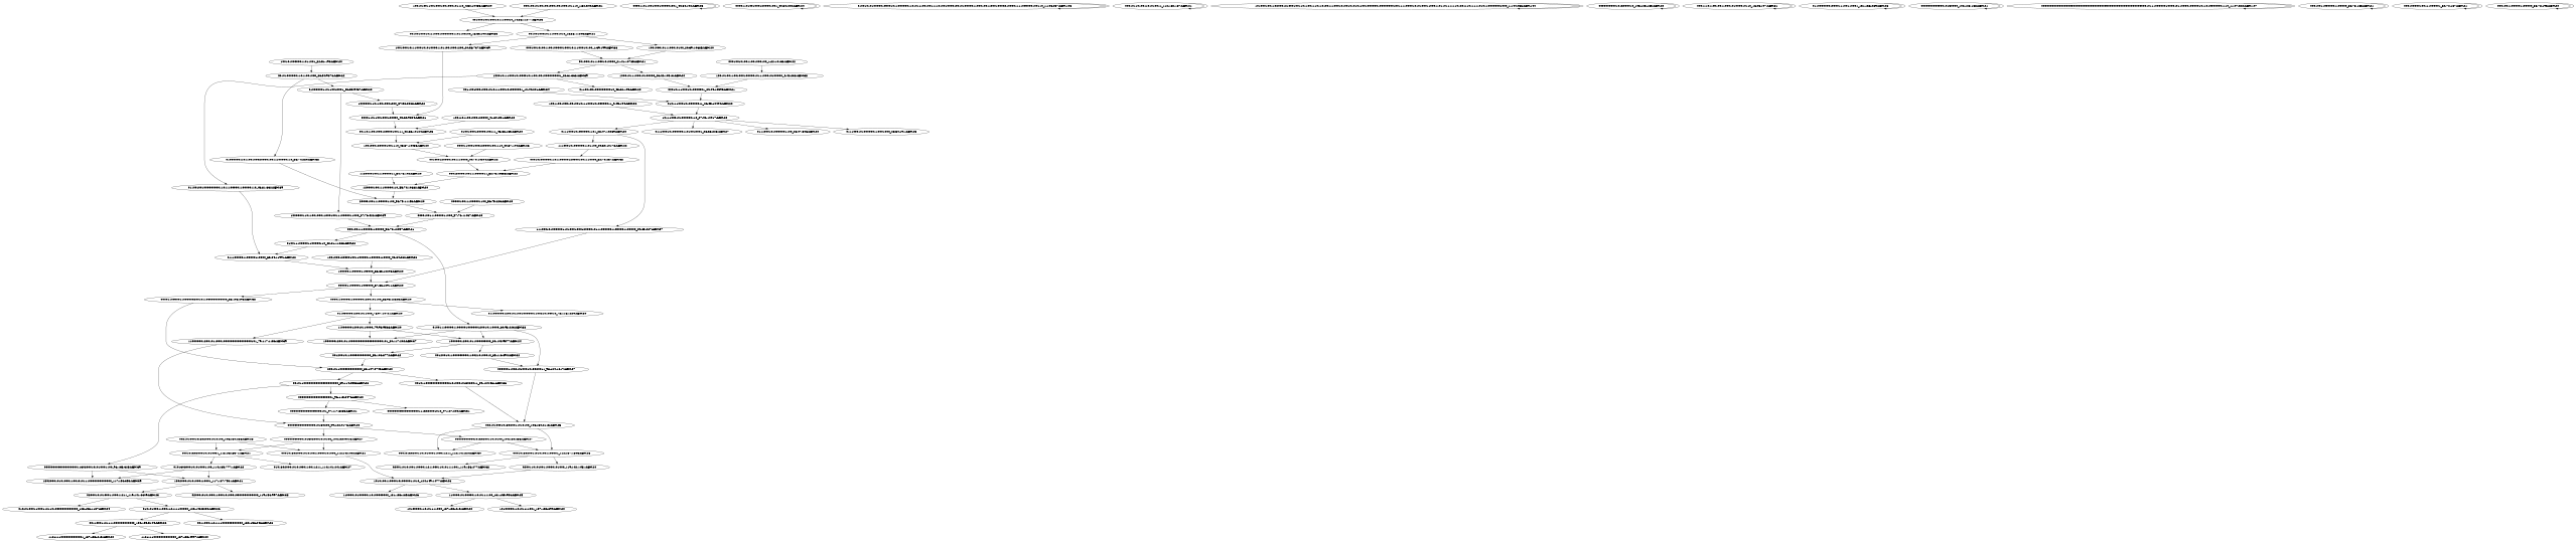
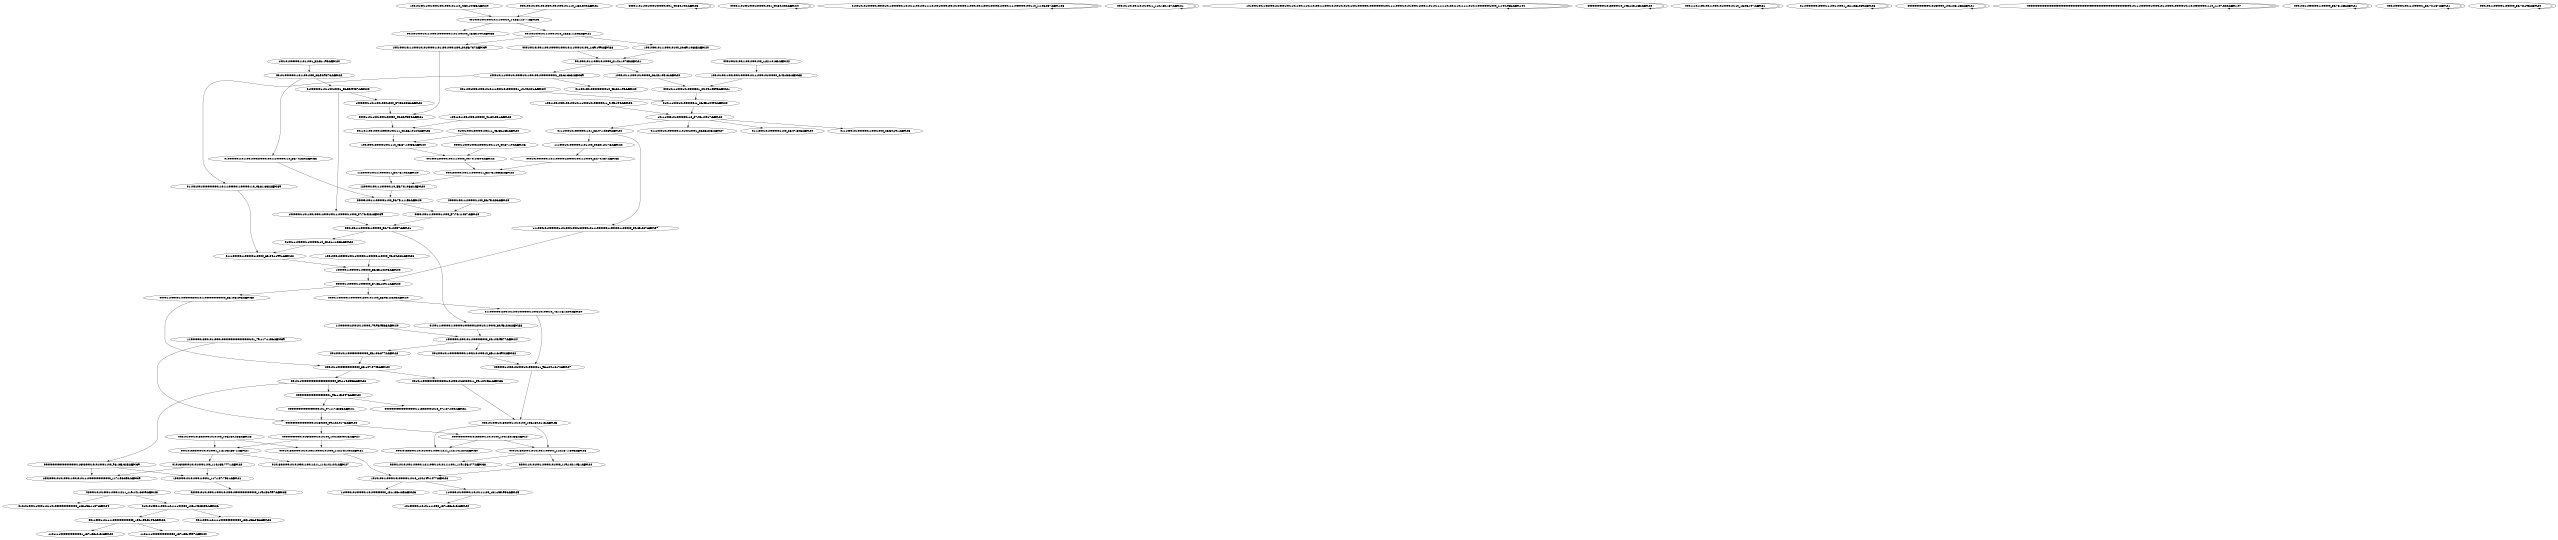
  digraph {
    "100000011011001000110001001110000011000_37-76:422-LEN:39"
    "000100111000001100000_58-78:12057-LEN:21"
    "01001110000011000001000000120010110000_60-98:223-LEN:38"
    "0100111000001100000110_60-81:11688-LEN:22"
    "100000012001011000000000_80-103:9577-LEN:24"
-   "1000000120010110000000000000000000101_80-117:202-LEN:37"
    "0111000001100000110000_63-84:11991-LEN:22"
    "011001001000000000110111000001100000110_43-81:332-LEN:39"
    "10000011000001100000_66-85:12298-LEN:20"
    "00000110000011000000_67-86:12911-LEN:20"
    "100100010111000101010000110110010001200_20-58:737-LEN:39"
    "000011011001000120000_40-60:9834-LEN:21"
    "0011011001000120000100111_42-66:10124-LEN:25"
    "10010001200001001110_48-67:10086-LEN:20"
    "0012001011000000000000_85-106:8772-LEN:22"
    "20010110000000000000_88-107:8743-LEN:20"
    "00101100000000000000000000_89-114:8558-LEN:26"
    "001011000000000000021010001013020011_89-124:461-LEN:36"
    "00000000000000000001_96-115:8476-LEN:20"
    "000000000000000000011302000101010001100_96-135:325-LEN:39"
    "0021010001013020011010100_106-130:2115-LEN:25"
    "011000000120010110010000001100210100010_78-116:1229-LEN:39"
    "000000110021010001013020011_98-124:1617-LEN:27"
    "000101302001101010001100011211_112-141:224-LEN:30"
    "00010130200110101001100001_112-137:1895-LEN:26"
    "130200010101000110001_117-137:7531-LEN:21"
    "02000101010001100011211_119-141:6609-LEN:23"
    "02000101010001100010100010000000000000_119-156:997-LEN:38"
    "0101010001100011211010000000000000_123-156:1137-LEN:34"
    "01010100011000112111100000_123-148:5250-LEN:26"
    "00110001121111000000000000_130-155:5144-LEN:26"
    "00110001121111000000000000_130-156:246-LEN:26"
    "100110010001001001011100010100000011_9-45:194-LEN:36"
    "10111000101000000110_27-46:10917-LEN:20"
    "01110001010000001101_28-47:10269-LEN:20"
    "011100010100000011010010001_28-55:223-LEN:27"
    "01110001010000001100_28-47:306-LEN:20"
    "0111000101000000110001000_28-54:191-LEN:25"
    "1110001010000001101100_29-50:10178-LEN:22"
    "111000101000000110100010001200001011100000011000001100000_29-85:267-LEN:57"
    "10101001100001010000011010_124-149:1477-LEN:26"
    "11000010100000110100000000_131-156:185-LEN:26"
    "1100001010000011010111100_131-155:956-LEN:25"
    "10100000110101111000_137-156:215-LEN:20"
-   "10100000110101111001_137-156:699-LEN:20"
    "0000000000000000001113020001010_97-127:200-LEN:31"
    "000000000000000000101_97-117:8283-LEN:21"
    "130200010101000110010101110000000000000_117-156:353-LEN:39"
    "000000000000000010130200_99-122:9176-LEN:24"
    "00010100000011011000001200001001110000_32-70:257-LEN:38"
    "0001200001001110000011_52-73:10556-LEN:22"
    "12000010011100000110_55-74:10682-LEN:20"
    "20000100111000001100_56-75:11158-LEN:20"
    "0010100000011011001000_33-54:9876-LEN:22"
    "01000000110110010001_36-55:9467-LEN:20"
    "01000000110110010002000010011100000110_36-74:289-LEN:38"
    "0000110110010001000001001_40-64:192-LEN:25"
    "000011010010001200001001_40-64:202-LEN:24"
    "11200001001110000011_54-73:192-LEN:20"
    "00001001110000011000_57-76:11467-LEN:20"
    "000000000001013020001010100_104-130:9013-LEN:27"
    "000000000001013020011010100_104-130:286-LEN:27"
    "100010111000101000010110010010000000001_23-61:368-LEN:39"
    "01100100100000000010_43-62:195-LEN:20"
    "110000001200101100010000000000000000101_79-117:1156-LEN:39"
    "0001013020001010100110000101000_112-142:402-LEN:31"
    "000101302000101010001_112-132:8371-LEN:21"
    "0100101010000010000101100000011010111001001111010010000100101000001100010011000100002100001111000000100110_1-106:257-LEN:106"
    "11211110000000000001_137-156:215-LEN:20"
    "11211110000000000000_137-156:4997-LEN:20"
    "00120010110000000001100210100010_85-116:394-LEN:32"
    "100100012000010011000001100000110000_48-84:262-LEN:36"
    "00001100000110000002001011000000000000_68-106:298-LEN:38"
    "00001100000110000001200101100_68-96:12325-LEN:29"
-   "01100000012001011000_78-97:10721-LEN:20"
    "11000000120010110000_79-98:9568-LEN:20"
    "001000101110001010000_21-41:10785-LEN:21"
    "10001011100010100000_23-42:10513-LEN:20"
    "000101110001010000001_24-44:10595-LEN:21"
    "01011100010100000011_26-45:10494-LEN:20"
    "0001001010011001000100_1-22:10163-LEN:22"
    "10010100110010001000001011100010100000_4-42:238-LEN:38"
    "10010100110010001001000101110_4-32:10455-LEN:29"
    "00100010010001011100010_14-36:11277-LEN:23"
    "00100100010111000100000001101100100_18-53:190-LEN:35"
    "001001000101110001010_18-38:11295-LEN:21"
    "000101101001101010011_112-132:187-LEN:21"
    "020011010100110000101000_119-142:1451-LEN:24"
    "02001101010011000011211000110101111001_119-156:277-LEN:38"
    "1000000110110010001200_37-58:8868-LEN:22"
    "00001100010001200001001110_40-67:194-LEN:26"
    "0010001200001001110000_49-70:10294-LEN:22"
    "101000100110200012100010011011001110110100111000101001010101100100000010000000010011110000101010001100011011011111101201110111110101100000001000_1-144:466-LEN:144"
    "00000000001013000010_105-125:183-LEN:20"
    "0101302000101010001100_114-135:7771-LEN:22"
    "010130200010101000110011211_114-141:241-LEN:27"
    "0001110110010011000101000010110_16-46:197-LEN:31"
    "10010001011100010100_20-39:10685-LEN:20"
    "10011011001000120000_41-60:251-LEN:20"
    "0001001010010010001001000101110_1-32:340-LEN:31"
    "01100000001000011100110001_131-156:289-LEN:26"
    "10010100000011011001_32-51:193-LEN:20"
    "00010010100110010000010001011100010100_1-39:199-LEN:38"
    "0011001000100010101110001010000001_10-44:201-LEN:34"
    "000000000000010130000_102-123:188-LEN:21"
    "00000100111000001100_56-75:223-LEN:20"
    "00000000000000000000000000000000000000000000000000000000000010111000000100001011000010000010110100000001110_1-107:322-LEN:107"
    "000100110000001100000_58-78:185-LEN:21"
    "01001000120000100111_46-66:183-LEN:20"
    "0021010001013020001010100_106-130:258-LEN:25"
    "000100000100111000001_52-72:187-LEN:21"
    "00010011000001100000_58-78:195-LEN:20"
    "100000011011001000110001001110000011000_37-76:422-LEN:39" -> "000100111000001100000_58-78:12057-LEN:21"
    "000100111000001100000_58-78:12057-LEN:21" -> "01001110000011000001000000120010110000_60-98:223-LEN:38"
    "000100111000001100000_58-78:12057-LEN:21" -> "0100111000001100000110_60-81:11688-LEN:22"
    "01001110000011000001000000120010110000_60-98:223-LEN:38" -> "100000012001011000000000_80-103:9577-LEN:24"
-   "01001110000011000001000000120010110000_60-98:223-LEN:38" -> "1000000120010110000000000000000000101_80-117:202-LEN:37"
    "0100111000001100000110_60-81:11688-LEN:22" -> "0111000001100000110000_63-84:11991-LEN:22"
    "100000012001011000000000_80-103:9577-LEN:24" -> "0012001011000000000000_85-106:8772-LEN:22"
    "100000012001011000000000_80-103:9577-LEN:24" -> "00120010110000000001100210100010_85-116:394-LEN:32"
    "0111000001100000110000_63-84:11991-LEN:22" -> "10000011000001100000_66-85:12298-LEN:20"
    "011001001000000000110111000001100000110_43-81:332-LEN:39" -> "0111000001100000110000_63-84:11991-LEN:22"
    "10000011000001100000_66-85:12298-LEN:20" -> "00000110000011000000_67-86:12911-LEN:20"
    "00000110000011000000_67-86:12911-LEN:20" -> "00001100000110000002001011000000000000_68-106:298-LEN:38"
    "00000110000011000000_67-86:12911-LEN:20" -> "00001100000110000001200101100_68-96:12325-LEN:29"
    "100100010111000101010000110110010001200_20-58:737-LEN:39" -> "000011011001000120000_40-60:9834-LEN:21"
    "000011011001000120000_40-60:9834-LEN:21" -> "0011011001000120000100111_42-66:10124-LEN:25"
    "0011011001000120000100111_42-66:10124-LEN:25" -> "10010001200001001110_48-67:10086-LEN:20"
    "10010001200001001110_48-67:10086-LEN:20" -> "0010001200001001110000_49-70:10294-LEN:22"
    "0012001011000000000000_85-106:8772-LEN:22" -> "20010110000000000000_88-107:8743-LEN:20"
    "20010110000000000000_88-107:8743-LEN:20" -> "00101100000000000000000000_89-114:8558-LEN:26"
    "20010110000000000000_88-107:8743-LEN:20" -> "001011000000000000021010001013020011_89-124:461-LEN:36"
    "00101100000000000000000000_89-114:8558-LEN:26" -> "00000000000000000001_96-115:8476-LEN:20"
    "00101100000000000000000000_89-114:8558-LEN:26" -> "000000000000000000011302000101010001100_96-135:325-LEN:39"
    "001011000000000000021010001013020011_89-124:461-LEN:36" -> "0021010001013020011010100_106-130:2115-LEN:25"
    "00000000000000000001_96-115:8476-LEN:20" -> "0000000000000000001113020001010_97-127:200-LEN:31"
    "00000000000000000001_96-115:8476-LEN:20" -> "000000000000000000101_97-117:8283-LEN:21"
    "000000000000000000011302000101010001100_96-135:325-LEN:39" -> "130200010101000110001_117-137:7531-LEN:21"
    "000000000000000000011302000101010001100_96-135:325-LEN:39" -> "130200010101000110010101110000000000000_117-156:353-LEN:39"
    "0021010001013020011010100_106-130:2115-LEN:25" -> "000101302001101010001100011211_112-141:224-LEN:30"
    "0021010001013020011010100_106-130:2115-LEN:25" -> "00010130200110101001100001_112-137:1895-LEN:26"
-   "01001110000011000001000000120010110000_60-98:223-LEN:38" -> "000000110021010001013020011_98-124:1617-LEN:27"
+   "011000000120010110010000001100210100010_78-116:1229-LEN:39" -> "000000110021010001013020011_98-124:1617-LEN:27"
    "000000110021010001013020011_98-124:1617-LEN:27" -> "0021010001013020011010100_106-130:2115-LEN:25"
    "00010130200110101001100001_112-137:1895-LEN:26" -> "020011010100110000101000_119-142:1451-LEN:24"
    "00010130200110101001100001_112-137:1895-LEN:26" -> "02001101010011000011211000110101111001_119-156:277-LEN:38"
-   "130200010101000110001_117-137:7531-LEN:21" -> "02000101010001100011211_119-141:6609-LEN:23"
    "130200010101000110001_117-137:7531-LEN:21" -> "02000101010001100010100010000000000000_119-156:997-LEN:38"
    "02000101010001100011211_119-141:6609-LEN:23" -> "0101010001100011211010000000000000_123-156:1137-LEN:34"
    "02000101010001100011211_119-141:6609-LEN:23" -> "01010100011000112111100000_123-148:5250-LEN:26"
    "01010100011000112111100000_123-148:5250-LEN:26" -> "00110001121111000000000000_130-155:5144-LEN:26"
    "01010100011000112111100000_123-148:5250-LEN:26" -> "00110001121111000000000000_130-156:246-LEN:26"
    "00110001121111000000000000_130-155:5144-LEN:26" -> "11211110000000000001_137-156:215-LEN:20"
    "00110001121111000000000000_130-155:5144-LEN:26" -> "11211110000000000000_137-156:4997-LEN:20"
    "100110010001001001011100010100000011_9-45:194-LEN:36" -> "10111000101000000110_27-46:10917-LEN:20"
    "10111000101000000110_27-46:10917-LEN:20" -> "01110001010000001101_28-47:10269-LEN:20"
    "10111000101000000110_27-46:10917-LEN:20" -> "011100010100000011010010001_28-55:223-LEN:27"
    "10111000101000000110_27-46:10917-LEN:20" -> "01110001010000001100_28-47:306-LEN:20"
    "10111000101000000110_27-46:10917-LEN:20" -> "0111000101000000110001000_28-54:191-LEN:25"
    "01110001010000001101_28-47:10269-LEN:20" -> "1110001010000001101100_29-50:10178-LEN:22"
    "01110001010000001101_28-47:10269-LEN:20" -> "111000101000000110100010001200001011100000011000001100000_29-85:267-LEN:57"
    "1110001010000001101100_29-50:10178-LEN:22" -> "00010100000011011000001200001001110000_32-70:257-LEN:38"
    "111000101000000110100010001200001011100000011000001100000_29-85:267-LEN:57" -> "00000110000011000000_67-86:12911-LEN:20"
    "10101001100001010000011010_124-149:1477-LEN:26" -> "11000010100000110100000000_131-156:185-LEN:26"
    "10101001100001010000011010_124-149:1477-LEN:26" -> "1100001010000011010111100_131-155:956-LEN:25"
    "1100001010000011010111100_131-155:956-LEN:25" -> "10100000110101111000_137-156:215-LEN:20"
-   "1100001010000011010111100_131-155:956-LEN:25" -> "10100000110101111001_137-156:699-LEN:20"
    "000000000000000000101_97-117:8283-LEN:21" -> "000000000000000010130200_99-122:9176-LEN:24"
    "000000000000000010130200_99-122:9176-LEN:24" -> "000000000001013020001010100_104-130:9013-LEN:27"
    "000000000000000010130200_99-122:9176-LEN:24" -> "000000000001013020011010100_104-130:286-LEN:27"
    "00010100000011011000001200001001110000_32-70:257-LEN:38" -> "0001200001001110000011_52-73:10556-LEN:22"
    "0001200001001110000011_52-73:10556-LEN:22" -> "12000010011100000110_55-74:10682-LEN:20"
    "12000010011100000110_55-74:10682-LEN:20" -> "20000100111000001100_56-75:11158-LEN:20"
    "20000100111000001100_56-75:11158-LEN:20" -> "00001001110000011000_57-76:11467-LEN:20"
    "0010100000011011001000_33-54:9876-LEN:22" -> "01000000110110010001_36-55:9467-LEN:20"
    "0010100000011011001000_33-54:9876-LEN:22" -> "01000000110110010002000010011100000110_36-74:289-LEN:38"
    "01000000110110010001_36-55:9467-LEN:20" -> "100000011011001000110001001110000011000_37-76:422-LEN:39"
    "01000000110110010001_36-55:9467-LEN:20" -> "1000000110110010001200_37-58:8868-LEN:22"
    "01000000110110010002000010011100000110_36-74:289-LEN:38" -> "20000100111000001100_56-75:11158-LEN:20"
    "0000110110010001000001001_40-64:192-LEN:25" -> "0000110110010001000001001_40-64:192-LEN:25"
    "000011010010001200001001_40-64:202-LEN:24" -> "000011010010001200001001_40-64:202-LEN:24"
    "11200001001110000011_54-73:192-LEN:20" -> "12000010011100000110_55-74:10682-LEN:20"
    "00001001110000011000_57-76:11467-LEN:20" -> "000100111000001100000_58-78:12057-LEN:21"
    "000000000001013020001010100_104-130:9013-LEN:27" -> "0001013020001010100110000101000_112-142:402-LEN:31"
    "000000000001013020001010100_104-130:9013-LEN:27" -> "000101302000101010001_112-132:8371-LEN:21"
    "000000000001013020011010100_104-130:286-LEN:27" -> "000101302001101010001100011211_112-141:224-LEN:30"
    "000000000001013020011010100_104-130:286-LEN:27" -> "00010130200110101001100001_112-137:1895-LEN:26"
    "100010111000101000010110010010000000001_23-61:368-LEN:39" -> "011001001000000000110111000001100000110_43-81:332-LEN:39"
    "100010111000101000010110010010000000001_23-61:368-LEN:39" -> "01100100100000000010_43-62:195-LEN:20"
    "110000001200101100010000000000000000101_79-117:1156-LEN:39" -> "000000000000000010130200_99-122:9176-LEN:24"
    "0001013020001010100110000101000_112-142:402-LEN:31" -> "10101001100001010000011010_124-149:1477-LEN:26"
    "000101302000101010001_112-132:8371-LEN:21" -> "0101302000101010001100_114-135:7771-LEN:22"
    "000101302000101010001_112-132:8371-LEN:21" -> "010130200010101000110011211_114-141:241-LEN:27"
    "0100101010000010000101100000011010111001001111010010000100101000001100010011000100002100001111000000100110_1-106:257-LEN:106" -> "0100101010000010000101100000011010111001001111010010000100101000001100010011000100002100001111000000100110_1-106:257-LEN:106"
    "00120010110000000001100210100010_85-116:394-LEN:32" -> "000000110021010001013020011_98-124:1617-LEN:27"
    "100100012000010011000001100000110000_48-84:262-LEN:36" -> "10000011000001100000_66-85:12298-LEN:20"
    "00001100000110000002001011000000000000_68-106:298-LEN:38" -> "20010110000000000000_88-107:8743-LEN:20"
    "00001100000110000001200101100_68-96:12325-LEN:29" -> "011000000120010110010000001100210100010_78-116:1229-LEN:39"
-   "00001100000110000001200101100_68-96:12325-LEN:29" -> "01100000012001011000_78-97:10721-LEN:20"
-   "01100000012001011000_78-97:10721-LEN:20" -> "110000001200101100010000000000000000101_79-117:1156-LEN:39"
-   "01100000012001011000_78-97:10721-LEN:20" -> "11000000120010110000_79-98:9568-LEN:20"
    "11000000120010110000_79-98:9568-LEN:20" -> "100000012001011000000000_80-103:9577-LEN:24"
-   "11000000120010110000_79-98:9568-LEN:20" -> "1000000120010110000000000000000000101_80-117:202-LEN:37"
    "001000101110001010000_21-41:10785-LEN:21" -> "100010111000101000010110010010000000001_23-61:368-LEN:39"
    "001000101110001010000_21-41:10785-LEN:21" -> "10001011100010100000_23-42:10513-LEN:20"
    "10001011100010100000_23-42:10513-LEN:20" -> "000101110001010000001_24-44:10595-LEN:21"
    "000101110001010000001_24-44:10595-LEN:21" -> "01011100010100000011_26-45:10494-LEN:20"
    "01011100010100000011_26-45:10494-LEN:20" -> "10111000101000000110_27-46:10917-LEN:20"
    "0001001010011001000100_1-22:10163-LEN:22" -> "10010100110010001000001011100010100000_4-42:238-LEN:38"
    "10010100110010001000001011100010100000_4-42:238-LEN:38" -> "000101110001010000001_24-44:10595-LEN:21"
    "10010100110010001001000101110_4-32:10455-LEN:29" -> "00100010010001011100010_14-36:11277-LEN:23"
    "00100010010001011100010_14-36:11277-LEN:23" -> "00100100010111000100000001101100100_18-53:190-LEN:35"
    "00100010010001011100010_14-36:11277-LEN:23" -> "001001000101110001010_18-38:11295-LEN:21"
    "001001000101110001010_18-38:11295-LEN:21" -> "100100010111000101010000110110010001200_20-58:737-LEN:39"
    "001001000101110001010_18-38:11295-LEN:21" -> "10010001011100010100_20-39:10685-LEN:20"
    "000101101001101010011_112-132:187-LEN:21" -> "000101101001101010011_112-132:187-LEN:21"
    "020011010100110000101000_119-142:1451-LEN:24" -> "10101001100001010000011010_124-149:1477-LEN:26"
    "1000000110110010001200_37-58:8868-LEN:22" -> "000011011001000120000_40-60:9834-LEN:21"
    "00001100010001200001001110_40-67:194-LEN:26" -> "0010001200001001110000_49-70:10294-LEN:22"
    "0010001200001001110000_49-70:10294-LEN:22" -> "0001200001001110000011_52-73:10556-LEN:22"
    "101000100110200012100010011011001110110100111000101001010101100100000010000000010011110000101010001100011011011111101201110111110101100000001000_1-144:466-LEN:144" -> "101000100110200012100010011011001110110100111000101001010101100100000010000000010011110000101010001100011011011111101201110111110101100000001000_1-144:466-LEN:144"
    "00000000001013000010_105-125:183-LEN:20" -> "00000000001013000010_105-125:183-LEN:20"
    "0101302000101010001100_114-135:7771-LEN:22" -> "130200010101000110001_117-137:7531-LEN:21"
    "0101302000101010001100_114-135:7771-LEN:22" -> "130200010101000110010101110000000000000_117-156:353-LEN:39"
    "0001110110010011000101000010110_16-46:197-LEN:31" -> "0001110110010011000101000010110_16-46:197-LEN:31"
    "10010001011100010100_20-39:10685-LEN:20" -> "001000101110001010000_21-41:10785-LEN:21"
    "10011011001000120000_41-60:251-LEN:20" -> "0011011001000120000100111_42-66:10124-LEN:25"
    "0001001010010010001001000101110_1-32:340-LEN:31" -> "00100010010001011100010_14-36:11277-LEN:23"
    "01100000001000011100110001_131-156:289-LEN:26" -> "01100000001000011100110001_131-156:289-LEN:26"
    "10010100000011011001_32-51:193-LEN:20" -> "0010100000011011001000_33-54:9876-LEN:22"
    "00010010100110010000010001011100010100_1-39:199-LEN:38" -> "001000101110001010000_21-41:10785-LEN:21"
    "0011001000100010101110001010000001_10-44:201-LEN:34" -> "01011100010100000011_26-45:10494-LEN:20"
    "000000000000010130000_102-123:188-LEN:21" -> "000000000000010130000_102-123:188-LEN:21"
    "00000100111000001100_56-75:223-LEN:20" -> "00001001110000011000_57-76:11467-LEN:20"
    "00000000000000000000000000000000000000000000000000000000000010111000000100001011000010000010110100000001110_1-107:322-LEN:107" -> "00000000000000000000000000000000000000000000000000000000000010111000000100001011000010000010110100000001110_1-107:322-LEN:107"
    "000100110000001100000_58-78:185-LEN:21" -> "000100110000001100000_58-78:185-LEN:21"
    "01001000120000100111_46-66:183-LEN:20" -> "10010001200001001110_48-67:10086-LEN:20"
    "0021010001013020001010100_106-130:258-LEN:25" -> "0001013020001010100110000101000_112-142:402-LEN:31"
    "0021010001013020001010100_106-130:258-LEN:25" -> "000101302000101010001_112-132:8371-LEN:21"
    "000100000100111000001_52-72:187-LEN:21" -> "000100000100111000001_52-72:187-LEN:21"
    "00010011000001100000_58-78:195-LEN:20" -> "00010011000001100000_58-78:195-LEN:20"
  }
